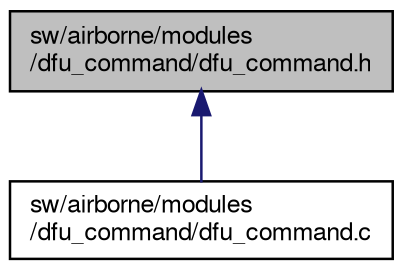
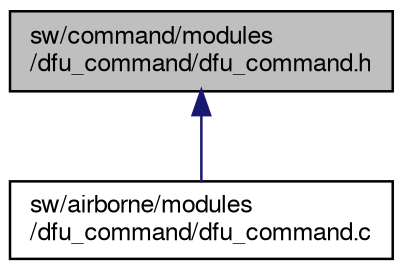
  digraph {
    node [color=black fontname=FreeSans fontsize=10 shape=record style=filled]
-   n1 [fillcolor=grey75 fontcolor=black height=0.2 label="sw/airborne/modules\l/dfu_command/dfu_command.h" width=0.4]
+   n1 [fillcolor=grey75 fontcolor=black height=0.2 label="sw/command/modules\l/dfu_command/dfu_command.h" width=0.4]
    n2 [fillcolor=white height=0.2 label="sw/airborne/modules\l/dfu_command/dfu_command.c" width=0.4]
    n1 -> n2 [color=midnightblue dir=back fontname=FreeSans fontsize=10 labelfontname=FreeSans labelfontsize=10 style=solid]
  }
